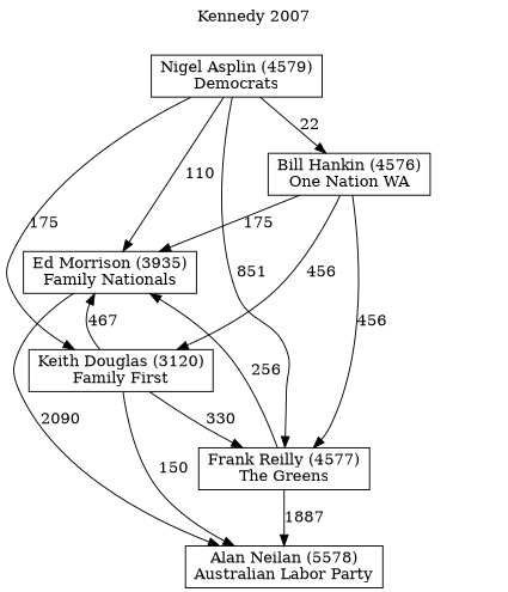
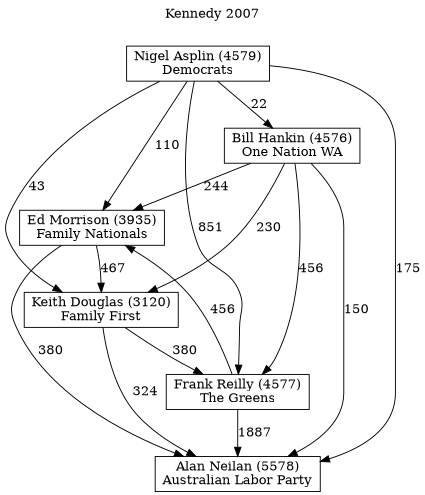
  digraph {
    label="Kennedy 2007"
    labelloc=t
    mclimit=10
    node [shape=box]
    n1 [label="Alan Neilan (5578)\nAustralian Labor Party"]
    n2 [label="Ed Morrison (3935)\nFamily Nationals"]
    n3 [label="Frank Reilly (4577)\nThe Greens"]
    n4 [label="Keith Douglas (3120)\nFamily First"]
    n5 [label="Bill Hankin (4576)\nOne Nation WA"]
    n6 [label="Nigel Asplin (4579)\nDemocrats"]
-   n2 -> n1 [label=2090]
+   n2 -> n1 [label=380]
    n3 -> n1 [label=1887]
-   n3 -> n2 [label=256]
-   n4 -> n1 [label=150]
-   n4 -> n2 [label=467]
-   n4 -> n3 [label=330]
-   n5 -> n2 [label=175]
+   n3 -> n2 [label=456]
+   n4 -> n1 [label=324]
+   n2 -> n4 [label=467]
+   n4 -> n3 [label=380]
+   n5 -> n1 [label=150]
+   n5 -> n2 [label=244]
    n5 -> n3 [label=456]
-   n5 -> n4 [label=456]
+   n5 -> n4 [label=230]
+   n6 -> n1 [label=175]
    n6 -> n2 [label=110]
    n6 -> n3 [label=851]
-   n6 -> n4 [label=175]
+   n6 -> n4 [label=43]
    n6 -> n5 [label=22]
  }
